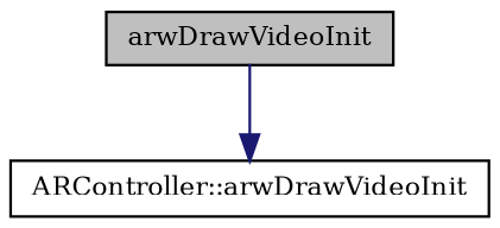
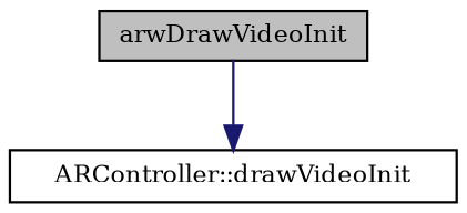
  digraph {
    rankdir=TB
    fontname="DejaVu Serif"
    node [color=black fontname="DejaVu Serif" fontsize=10 shape=record style=filled]
    n1 [fillcolor=grey75 fontcolor=black height=0.2 label=arwDrawVideoInit width=0.4]
-   n2 [fillcolor=white height=0.2 label="ARController::arwDrawVideoInit" width=0.4]
+   n2 [fillcolor=white height=0.2 label="ARController::drawVideoInit" width=0.4]
    n1 -> n2 [color=midnightblue fontname="DejaVu Serif" fontsize=10 labelfontname=Helvetica labelfontsize=10 style=solid]
  }
